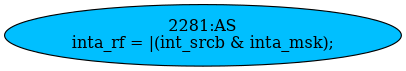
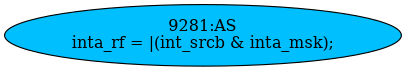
  strict digraph {
    rankdir=LR
-   n1 [ast="<pyverilog.vparser.ast.Assign object at 0x7f0a38db2910>" def_var="['inta_rf']" fillcolor=deepskyblue label="2281:AS\ninta_rf = |(int_srcb & inta_msk);" statements="[]" style=filled typ=Assign use_var="['int_srcb', 'inta_msk']"]
+   n1 [ast="<pyverilog.vparser.ast.Assign object at 0x7f0a38db2910>" def_var="['inta_rf']" fillcolor=deepskyblue label="9281:AS\ninta_rf = |(int_srcb & inta_msk);" statements="[]" style=filled typ=Assign use_var="['int_srcb', 'inta_msk']"]
  }
